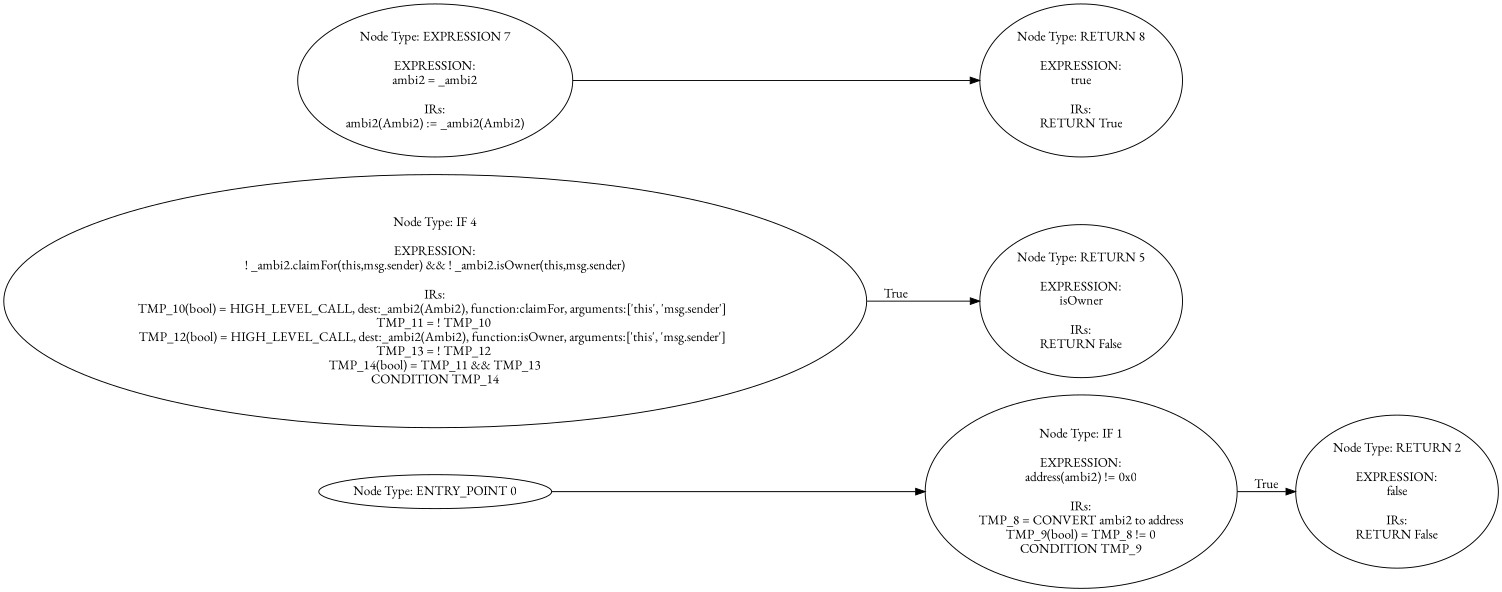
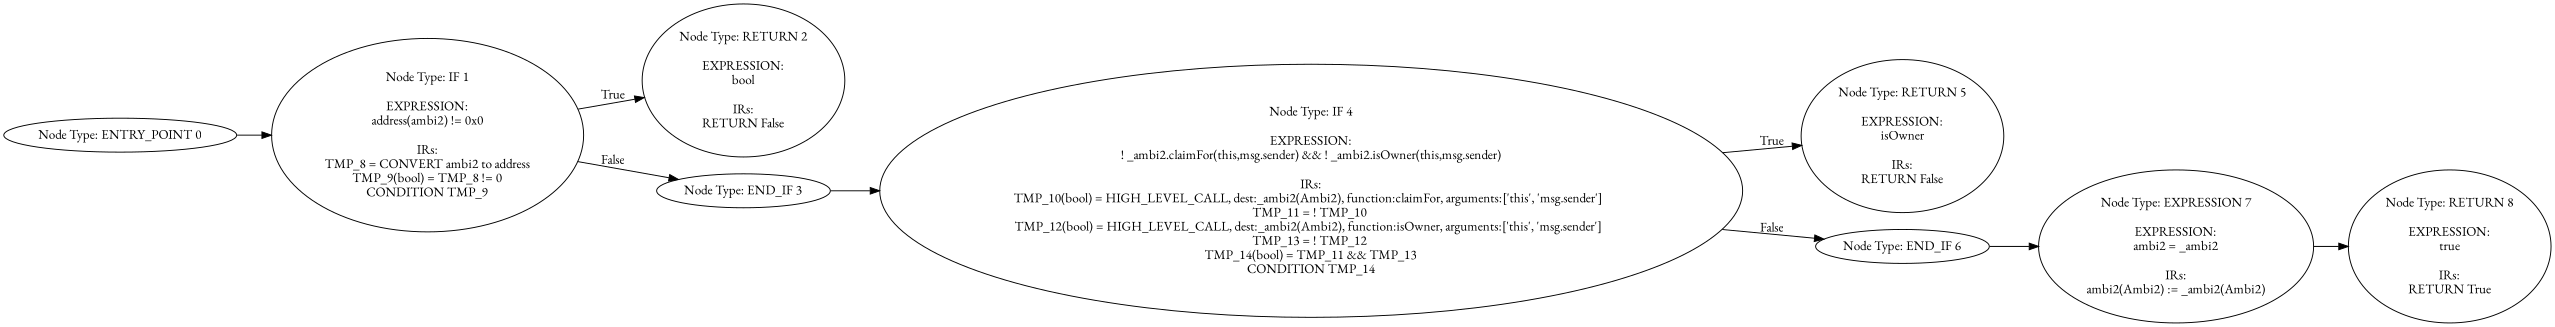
  digraph {
    fontname="EB Garamond"
    rankdir=LR
    node [fontname="EB Garamond"]
    edge [fontname="EB Garamond"]
    n1 [label="Node Type: ENTRY_POINT 0\n"]
    n2 [label="Node Type: IF 1\n\nEXPRESSION:\naddress(ambi2) != 0x0\n\nIRs:\nTMP_8 = CONVERT ambi2 to address\nTMP_9(bool) = TMP_8 != 0\nCONDITION TMP_9"]
-   n3 [label="Node Type: RETURN 2\n\nEXPRESSION:\nfalse\n\nIRs:\nRETURN False"]
+   n3 [label="Node Type: RETURN 2\n\nEXPRESSION:\nbool\n\nIRs:\nRETURN False"]
+   n4 [label="Node Type: END_IF 3\n"]
    n5 [label="Node Type: IF 4\n\nEXPRESSION:\n! _ambi2.claimFor(this,msg.sender) && ! _ambi2.isOwner(this,msg.sender)\n\nIRs:\nTMP_10(bool) = HIGH_LEVEL_CALL, dest:_ambi2(Ambi2), function:claimFor, arguments:['this', 'msg.sender']  \nTMP_11 = ! TMP_10 \nTMP_12(bool) = HIGH_LEVEL_CALL, dest:_ambi2(Ambi2), function:isOwner, arguments:['this', 'msg.sender']  \nTMP_13 = ! TMP_12 \nTMP_14(bool) = TMP_11 && TMP_13\nCONDITION TMP_14"]
    n6 [label="Node Type: RETURN 5\n\nEXPRESSION:\nisOwner\n\nIRs:\nRETURN False"]
+   n7 [label="Node Type: END_IF 6\n"]
    n8 [label="Node Type: EXPRESSION 7\n\nEXPRESSION:\nambi2 = _ambi2\n\nIRs:\nambi2(Ambi2) := _ambi2(Ambi2)"]
    n9 [label="Node Type: RETURN 8\n\nEXPRESSION:\ntrue\n\nIRs:\nRETURN True"]
    n1 -> n2
    n2 -> n3 [label=True]
+   n2 -> n4 [label=False]
+   n4 -> n5
    n5 -> n6 [label=True]
+   n5 -> n7 [label=False]
+   n7 -> n8
    n8 -> n9
  }
